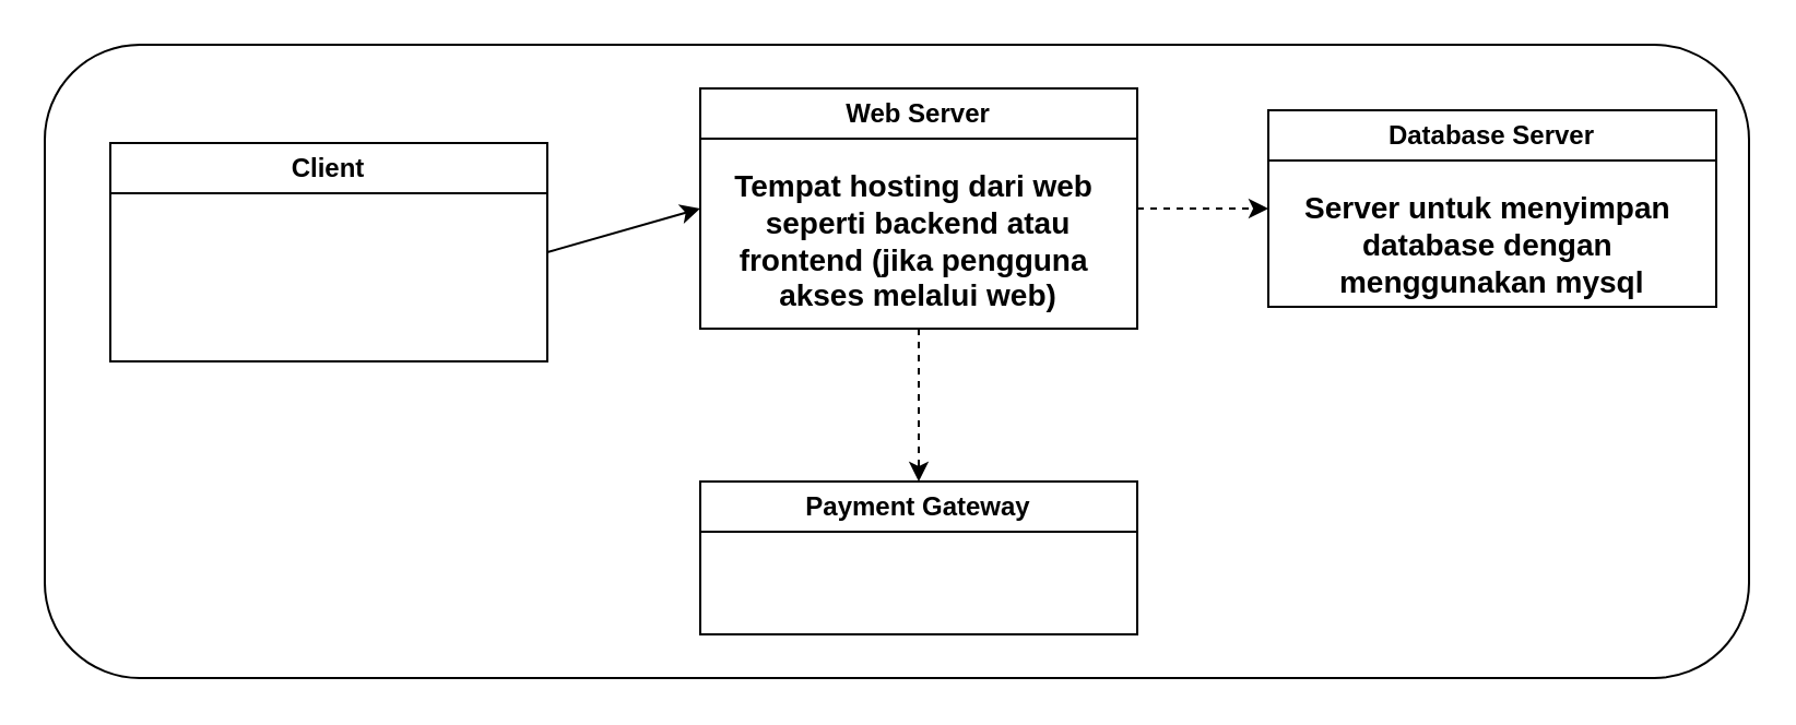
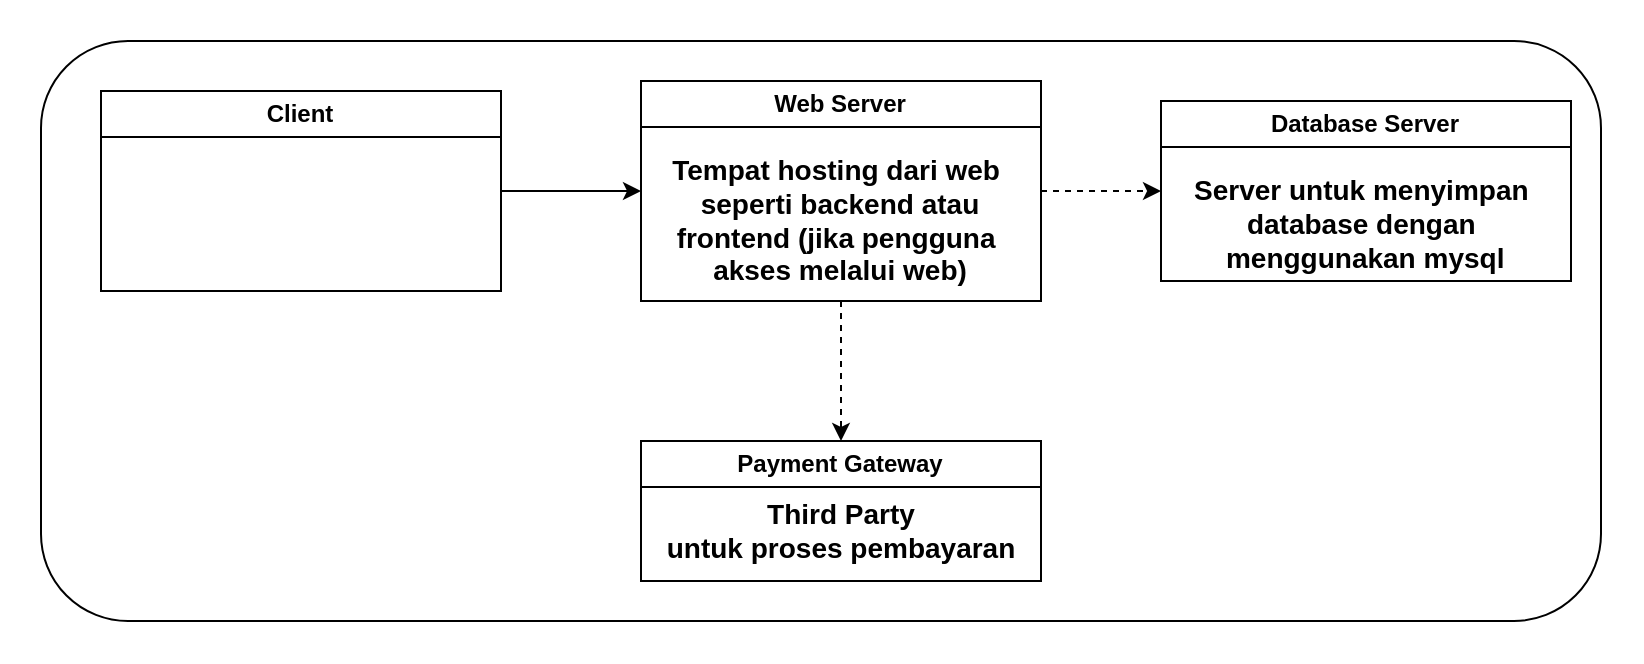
  <mxCell id="0" />
  <mxCell id="1" parent="0" />
  <mxCell id="2" value="" style="rounded=1;whiteSpace=wrap;html=1;" vertex="1" parent="1"><mxGeometry x="20" y="20" width="780" height="290" as="geometry" /></mxCell>
  <mxCell id="3" value="Database Server" style="swimlane;whiteSpace=wrap;html=1;" vertex="1" parent="1"><mxGeometry x="580" y="50" width="205" height="90" as="geometry" /></mxCell>
  <mxCell id="4" value="&lt;div style=&quot;text-align: center;&quot;&gt;&lt;span style=&quot;background-color: initial; font-size: 14px; text-wrap: nowrap;&quot;&gt;&lt;b&gt;Server untuk menyimpan&amp;nbsp;&lt;/b&gt;&lt;/span&gt;&lt;/div&gt;&lt;div style=&quot;text-align: center;&quot;&gt;&lt;span style=&quot;background-color: initial; font-size: 14px; text-wrap: nowrap;&quot;&gt;&lt;b&gt;database dengan&amp;nbsp;&lt;/b&gt;&lt;/span&gt;&lt;/div&gt;&lt;div style=&quot;text-align: center;&quot;&gt;&lt;span style=&quot;background-color: initial; font-size: 14px; text-wrap: nowrap;&quot;&gt;&lt;b&gt;menggunakan mysql&lt;/b&gt;&lt;/span&gt;&lt;/div&gt;" style="text;whiteSpace=wrap;html=1;" vertex="1" parent="3"><mxGeometry x="15" y="30" width="185" height="60" as="geometry" /></mxCell>
  <mxCell id="5" value="Web Server" style="swimlane;whiteSpace=wrap;html=1;" vertex="1" parent="1"><mxGeometry x="320" y="40" width="200" height="110" as="geometry" /></mxCell>
  <mxCell id="6" value="&lt;div style=&quot;&quot;&gt;&lt;span style=&quot;font-size: 14px; text-wrap: nowrap;&quot;&gt;&lt;b&gt;Tempat hosting dari web&amp;nbsp;&lt;/b&gt;&lt;/span&gt;&lt;/div&gt;&lt;div style=&quot;&quot;&gt;&lt;span style=&quot;font-size: 14px; text-wrap: nowrap;&quot;&gt;&lt;b&gt;seperti backend atau&lt;/b&gt;&lt;/span&gt;&lt;/div&gt;&lt;div style=&quot;&quot;&gt;&lt;span style=&quot;font-size: 14px; text-wrap: nowrap;&quot;&gt;&lt;b&gt;frontend (jika pengguna&amp;nbsp;&lt;/b&gt;&lt;/span&gt;&lt;/div&gt;&lt;div style=&quot;&quot;&gt;&lt;span style=&quot;font-size: 14px; text-wrap: nowrap;&quot;&gt;&lt;b&gt;akses melalui web)&lt;/b&gt;&lt;/span&gt;&lt;/div&gt;" style="text;whiteSpace=wrap;html=1;align=center;" vertex="1" parent="5"><mxGeometry x="10" y="30" width="180" height="60" as="geometry" /></mxCell>
  <mxCell id="7" value="Payment Gateway" style="swimlane;whiteSpace=wrap;html=1;" vertex="1" parent="1"><mxGeometry x="320" y="220" width="200" height="70" as="geometry" /></mxCell>
- <mxCell id="9" value="Client" style="swimlane;whiteSpace=wrap;html=1;" vertex="1" parent="1"><mxGeometry x="50" y="65" width="200" height="100" as="geometry" /></mxCell>
+ <mxCell id="8" value="&lt;b&gt;&lt;font style=&quot;font-size: 14px;&quot;&gt;Third Party&lt;/font&gt;&lt;/b&gt;&lt;div&gt;&lt;b&gt;&lt;font style=&quot;font-size: 14px;&quot;&gt;untuk proses pembayaran&lt;/font&gt;&lt;/b&gt;&lt;/div&gt;" style="text;html=1;align=center;verticalAlign=middle;resizable=0;points=[];autosize=1;strokeColor=none;fillColor=none;" vertex="1" parent="7"><mxGeometry y="20" width="200" height="50" as="geometry" /></mxCell>
+ <mxCell id="9" value="Client" style="swimlane;whiteSpace=wrap;html=1;" vertex="1" parent="1"><mxGeometry x="50" y="45" width="200" height="100" as="geometry" /></mxCell>
  <mxCell id="10" value="" style="endArrow=classic;html=1;rounded=0;exitX=1;exitY=0.5;exitDx=0;exitDy=0;entryX=0;entryY=0.5;entryDx=0;entryDy=0;" edge="1" parent="1" source="9" target="5"><mxGeometry width="50" height="50" relative="1" as="geometry"><mxPoint x="370" y="210" as="sourcePoint" /><mxPoint x="420" y="160" as="targetPoint" /></mxGeometry></mxCell>
  <mxCell id="11" value="" style="endArrow=classic;html=1;rounded=0;exitX=1;exitY=0.5;exitDx=0;exitDy=0;entryX=0;entryY=0.5;entryDx=0;entryDy=0;dashed=1;" edge="1" parent="1" source="5" target="3"><mxGeometry width="50" height="50" relative="1" as="geometry"><mxPoint x="370" y="210" as="sourcePoint" /><mxPoint x="420" y="160" as="targetPoint" /></mxGeometry></mxCell>
  <mxCell id="12" value="" style="endArrow=classic;html=1;rounded=0;exitX=0.5;exitY=1;exitDx=0;exitDy=0;entryX=0.5;entryY=0;entryDx=0;entryDy=0;dashed=1;" edge="1" parent="1" source="5" target="7"><mxGeometry width="50" height="50" relative="1" as="geometry"><mxPoint x="370" y="210" as="sourcePoint" /><mxPoint x="420" y="160" as="targetPoint" /></mxGeometry></mxCell>
